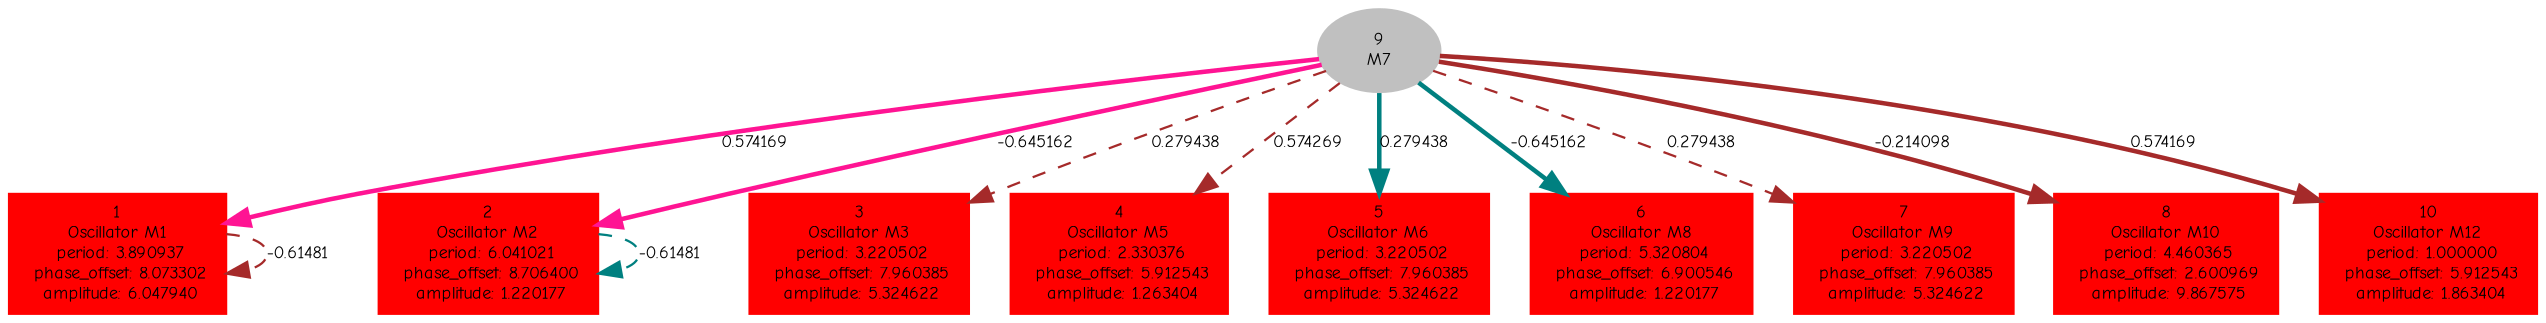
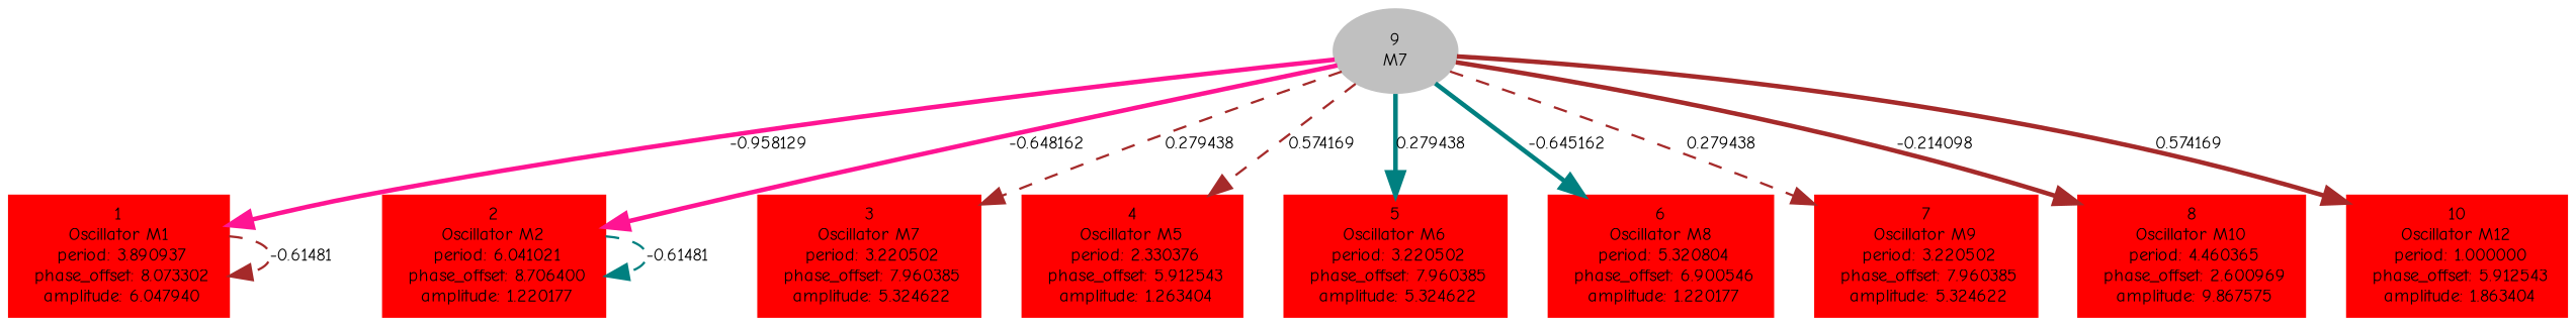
  digraph {
    fontname="Comic Neue"
    forcelabels=true
    node [color=red fontname="Comic Neue" fontsize=8 shape=box style=filled]
    edge [color=brown fontname="Comic Neue" fontsize=8 style=bold]
    n1 [label=<1<BR />Oscillator M1<BR /> period: 3.890937<BR /> phase_offset: 8.073302<BR /> amplitude: 6.047940>]
    n2 [label=<2<BR />Oscillator M2<BR /> period: 6.041021<BR /> phase_offset: 8.706400<BR /> amplitude: 1.220177>]
-   n3 [label=<3<BR />Oscillator M3<BR /> period: 3.220502<BR /> phase_offset: 7.960385<BR /> amplitude: 5.324622>]
+   n3 [label=<3<BR />Oscillator M7<BR /> period: 3.220502<BR /> phase_offset: 7.960385<BR /> amplitude: 5.324622>]
    n4 [label=<4<BR />Oscillator M5<BR /> period: 2.330376<BR /> phase_offset: 5.912543<BR /> amplitude: 1.263404>]
    n5 [label=<5<BR />Oscillator M6<BR /> period: 3.220502<BR /> phase_offset: 7.960385<BR /> amplitude: 5.324622>]
    n6 [label=<6<BR />Oscillator M8<BR /> period: 5.320804<BR /> phase_offset: 6.900546<BR /> amplitude: 1.220177>]
    n7 [label=<7<BR />Oscillator M9<BR /> period: 3.220502<BR /> phase_offset: 7.960385<BR /> amplitude: 5.324622>]
    n8 [label=<8<BR />Oscillator M10<BR /> period: 4.460365<BR /> phase_offset: 2.600969<BR /> amplitude: 9.867575>]
    n9 [color=grey label=<9<BR/>M7> shape=""]
    n10 [label=<10<BR />Oscillator M12<BR /> period: 1.000000<BR /> phase_offset: 5.912543<BR /> amplitude: 1.863404>]
    n1 -> n1 [label="-0.61481 " style=dashed]
    n2 -> n2 [color=teal label="-0.61481 " style=dashed]
-   n9 -> n1 [color=deeppink label="0.574169 "]
-   n9 -> n2 [color=deeppink label="-0.645162 "]
+   n9 -> n1 [color=deeppink label="-0.958129 "]
+   n9 -> n2 [color=deeppink label="-0.648162 "]
    n9 -> n3 [label="0.279438 " style=dashed]
-   n9 -> n4 [label="0.574269 " style=dashed]
+   n9 -> n4 [label="0.574169 " style=dashed]
    n9 -> n5 [color=teal label="0.279438 "]
    n9 -> n6 [color=teal label="-0.645162 "]
    n9 -> n7 [label="0.279438 " style=dashed]
    n9 -> n8 [label="-0.214098 "]
    n9 -> n10 [label="0.574169 "]
  }
